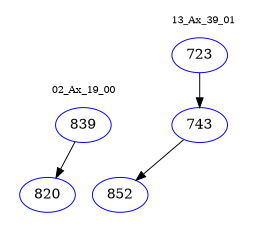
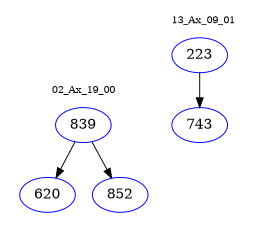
  digraph {
    fontname="DejaVu Serif"
    node [color=blue fontname="DejaVu Serif"]
    edge [color=black fontname="DejaVu Serif"]
    n1 [label=839]
-   n2 [label=820]
+   n2 [label=620]
    n3 [label=852]
-   n4 [label=723]
+   n4 [label=223]
    n5 [label=743]
    subgraph cluster_1 {
      color=white
      fontsize=10
      label="02_Ax_19_00"
      n1
      n2
      n3
    }
    subgraph cluster_2 {
      color=white
      fontsize=10
-     label="13_Ax_39_01"
+     label="13_Ax_09_01"
      n4
      n5
    }
    n1 -> n2
-   n5 -> n3
+   n1 -> n3
    n4 -> n5
  }
